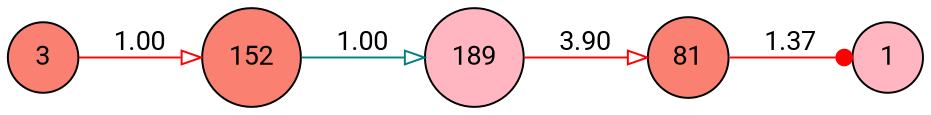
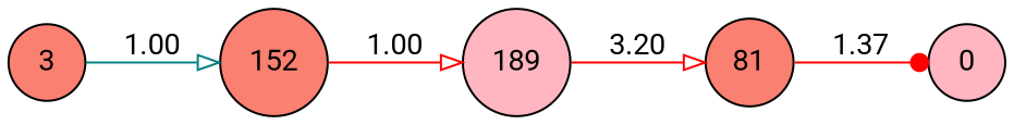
  digraph {
    fontname=Roboto
    rankdir=LR
    node [fillcolor=salmon fontname=Roboto shape=circle style=filled]
    edge [arrowhead=onormal color=teal fontname=Roboto]
    n1 [label=3]
    n2 [label=152]
    n3 [fillcolor=lightpink label=189]
-   n4 [fillcolor=lightpink label=1]
+   n4 [fillcolor=lightpink label=0]
    n5 [label=81]
-   n1 -> n2 [color=red label=1.00]
-   n2 -> n3 [label=1.00]
-   n3 -> n5 [color=red label=3.90]
+   n1 -> n2 [label=1.00]
+   n2 -> n3 [color=red label=1.00]
+   n3 -> n5 [color=red label=3.20]
    n5 -> n4 [arrowhead=dot color=red label=1.37]
  }
